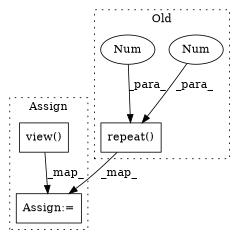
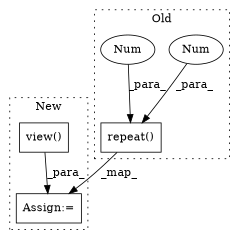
  digraph {
    node [a=75 l=1 shape=box]
    n1 [l="27,1" label="repeat()" s="705,748"]
    n2 [a=76 label=Num s=735 shape=ellipse]
    n3 [a=76 label=Num s=732 shape=ellipse]
    n4 [l="20,1" label="view()" s="776,819"]
    n5 [a=68 l=3 label="Assign:=" s=773]
    subgraph cluster_1 {
      label=Old
      style=dotted
      n1
      n2
      n3
    }
    subgraph cluster_2 {
-     label=Assign
+     label=New
      style=dotted
      n4
      n5
    }
    n1 -> n5 [label=_map_]
    n2 -> n1 [label=_para_]
    n3 -> n1 [label=_para_]
-   n4 -> n5 [label=_map_]
+   n4 -> n5 [label=_para_]
  }
